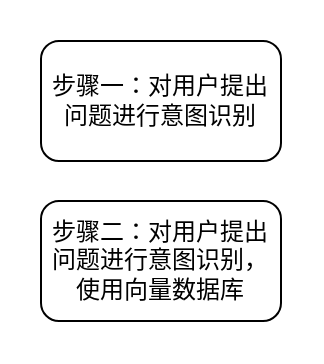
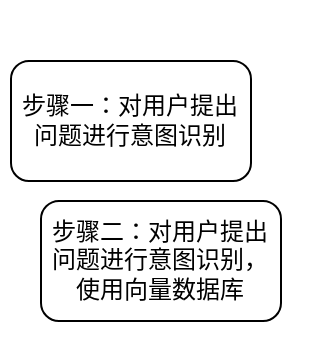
  <mxCell id="0" />
  <mxCell id="1" parent="0" />
- <mxCell id="2" value="步骤一：对用户提出问题进行意图识别" style="rounded=1;whiteSpace=wrap;html=1;" vertex="1" parent="1"><mxGeometry x="20" y="20" width="120" height="60" as="geometry" /></mxCell>
+ <mxCell id="2" value="步骤一：对用户提出问题进行意图识别" style="rounded=1;whiteSpace=wrap;html=1;" vertex="1" parent="1"><mxGeometry x="5" y="30" width="120" height="60" as="geometry" /></mxCell>
  <mxCell id="3" value="步骤二：对用户提出问题进行意图识别，使用向量数据库" style="rounded=1;whiteSpace=wrap;html=1;" vertex="1" parent="1"><mxGeometry x="20" y="100" width="120" height="60" as="geometry" /></mxCell>
